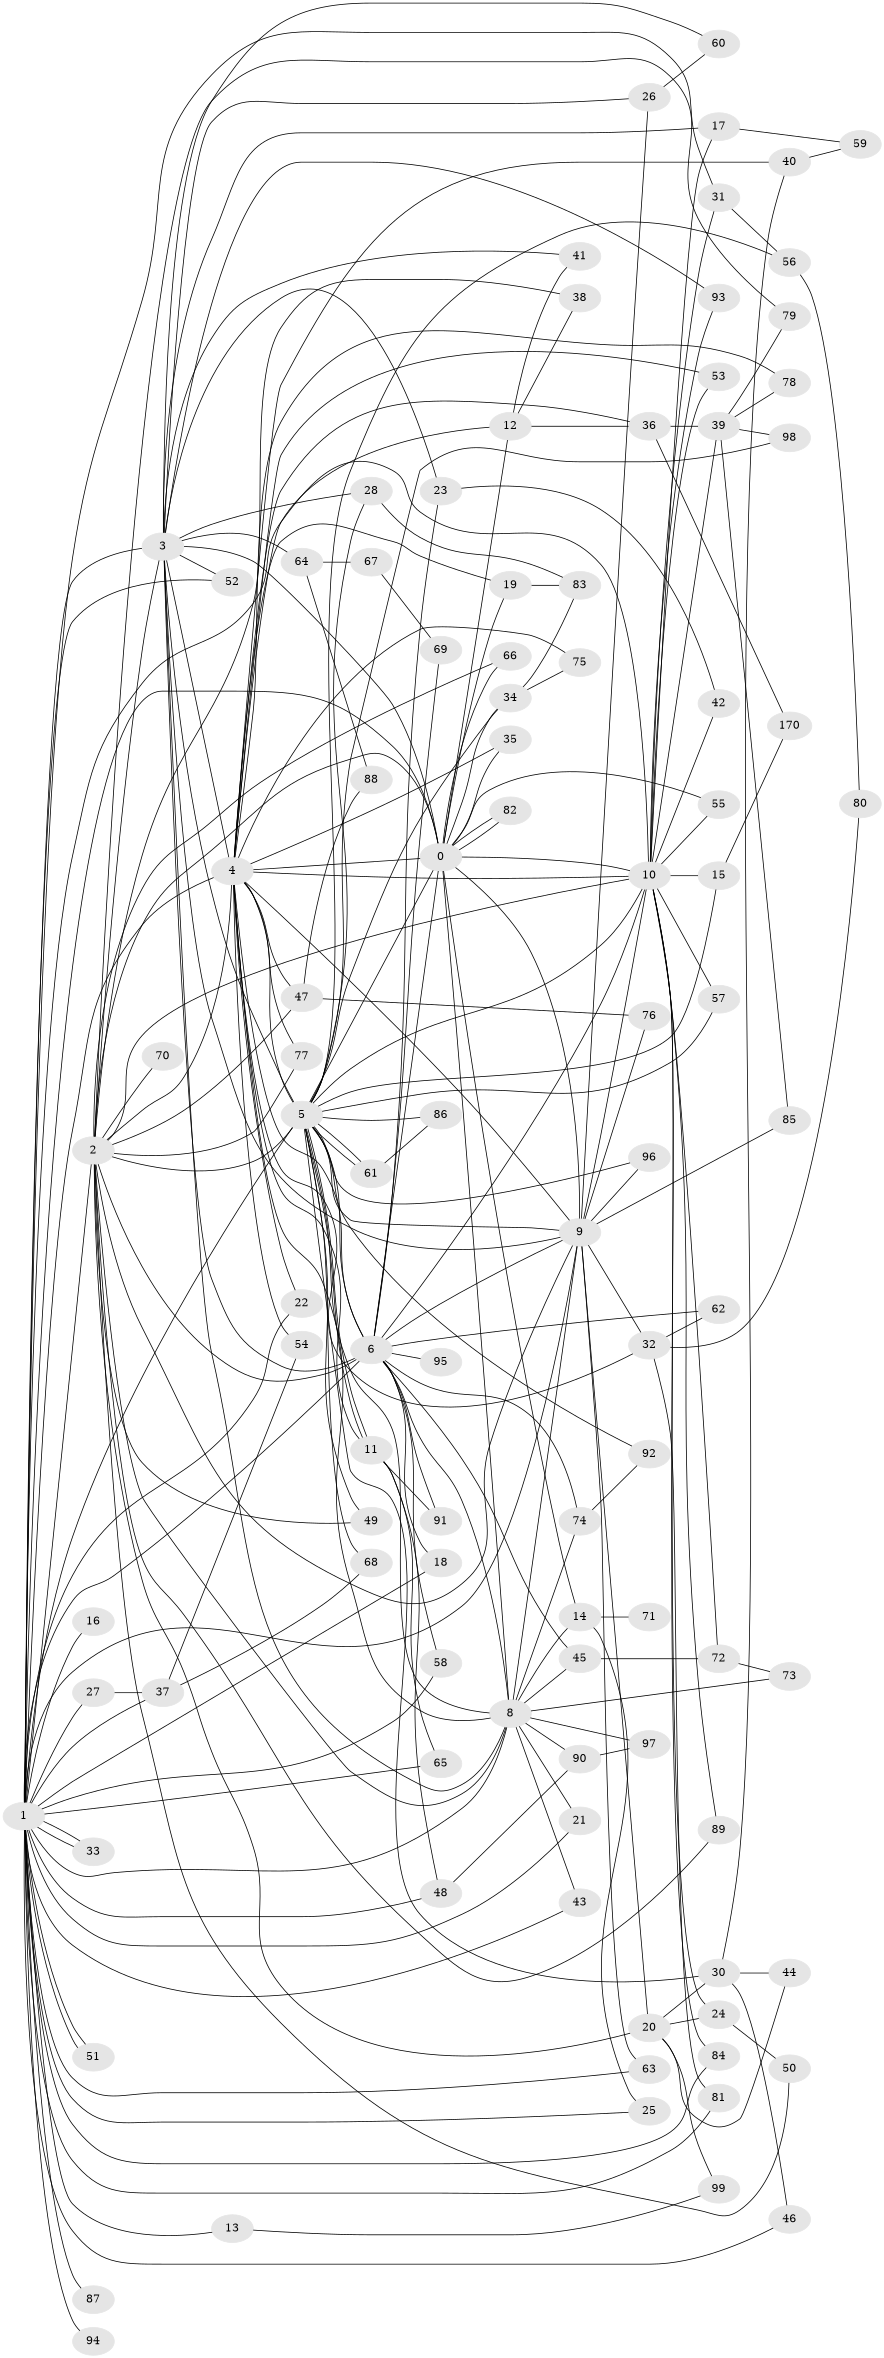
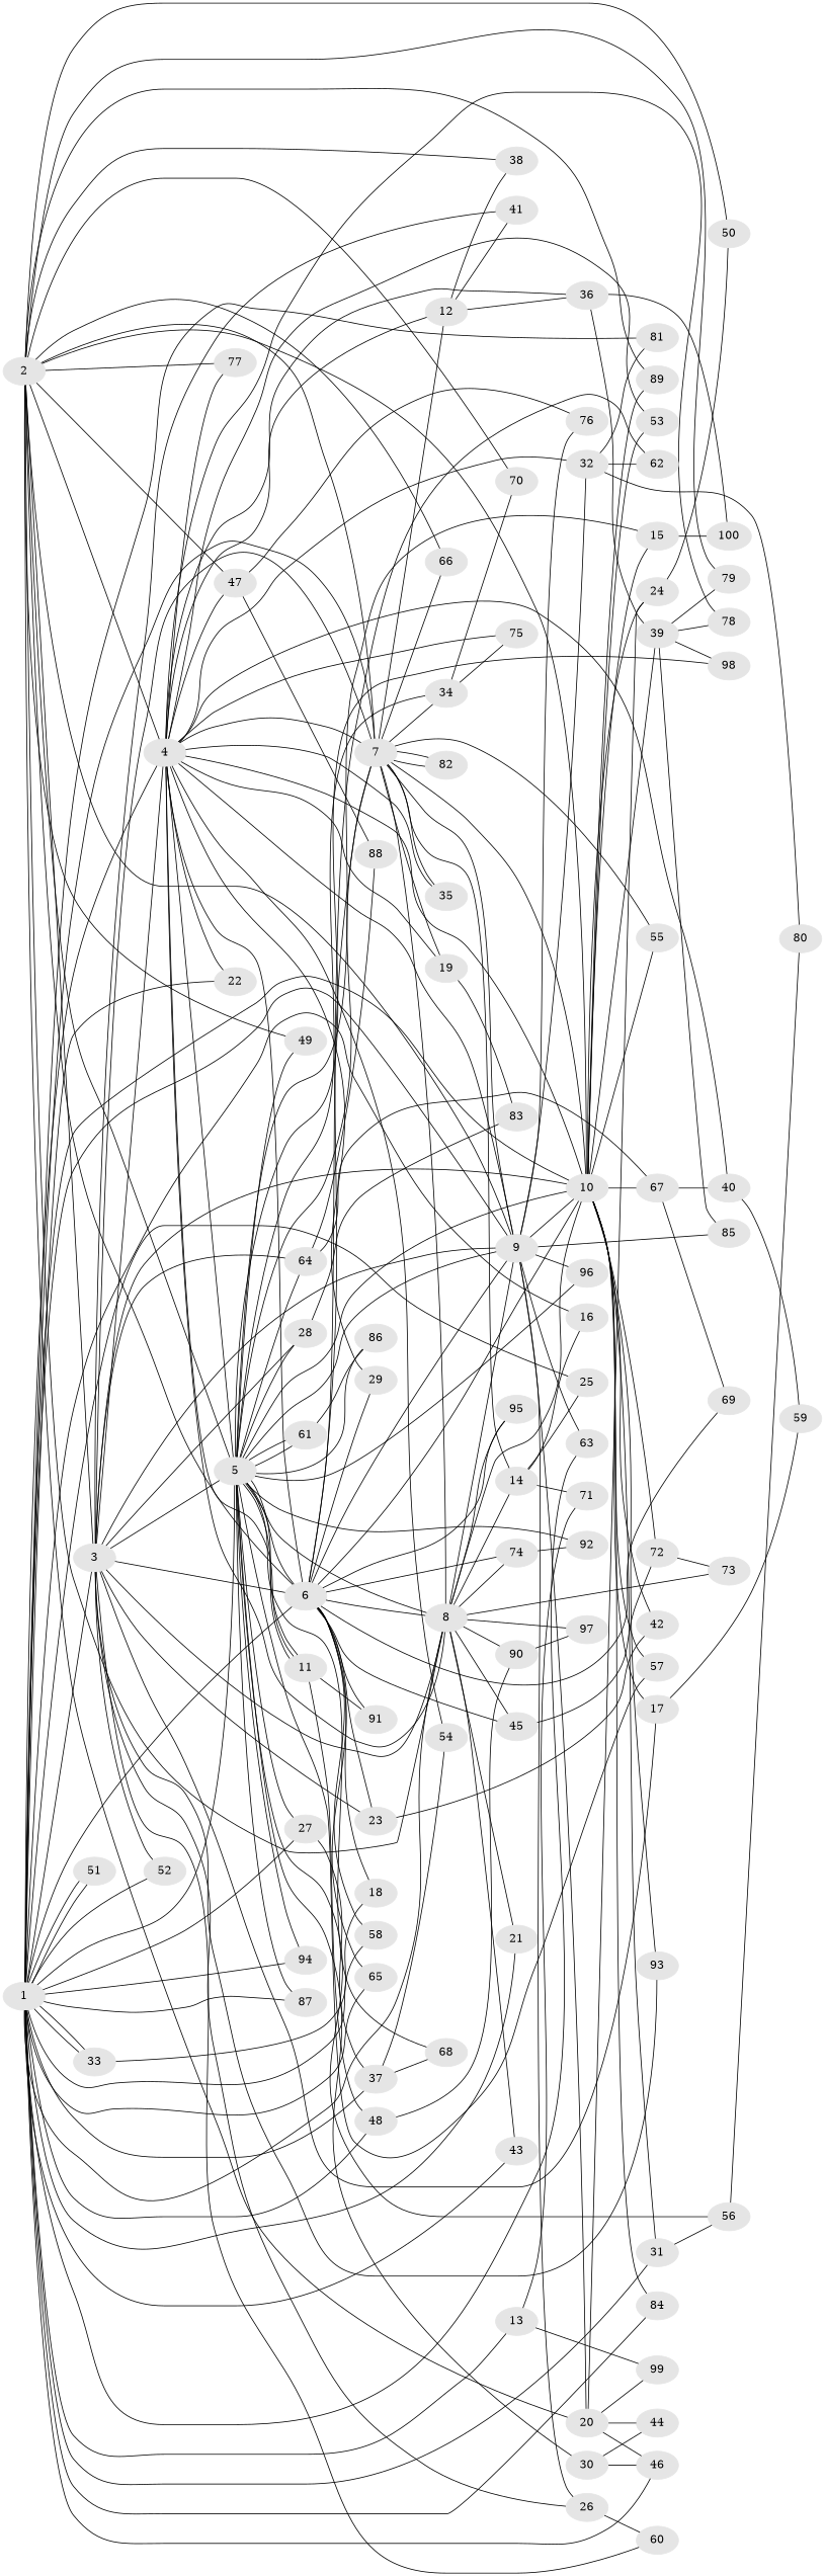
  graph {
    rankdir=LR
    node [color=gray90 style=filled]
    1
    2
    3
    4
    5
    6
-   7 [label=0]
+   7
    8
    9
    10
    13
    16
    18
    21
    22
    25
    27
    31
    33
    37
    43
    46
    48
    51
    52
    58
    63
    65
    81
    84
    87
    94
    20
    38
    47
    49
    50
    66
    70
    77
    79
    89
    17
    23
    26
    28
    41
    60
    64
    93
    12
    19
+   29
    32
    35
    36
    40
    53
    54
    75
    78
    11
    15
    30
    34
    56
    57
    61
    68
    86
    92
    96
    98
    45
    62
    69
    74
    91
    95
    14
    55
    82
    73
    90
    97
    76
    85
    24
    39
    42
    67
    72
    71
    99
    44
    88
    59
    83
    80
-   100 [label=170]
-   1 -- 2
+   100
    1 -- 3
    1 -- 4
    1 -- 5
    1 -- 6
    1 -- 7
    1 -- 8
    1 -- 9
    1 -- 10
    1 -- 13
    1 -- 16
-   1 -- 18
+   33 -- 18
    1 -- 21
    1 -- 22
    1 -- 25
    1 -- 27
    1 -- 31
    1 -- 33
    1 -- 33
    1 -- 37
    1 -- 43
    1 -- 46
    1 -- 48
    1 -- 51
    1 -- 51
    1 -- 52
    1 -- 58
    1 -- 63
    1 -- 65
    1 -- 81
    1 -- 84
    1 -- 87
    1 -- 94
    2 -- 3
    2 -- 4
    2 -- 5
    2 -- 6
    2 -- 7
    2 -- 8
    2 -- 9
    2 -- 10
    2 -- 20
    2 -- 38
    2 -- 47
    2 -- 49
    2 -- 50
    2 -- 66
    2 -- 70
    2 -- 77
    2 -- 79
    2 -- 89
    3 -- 4
    3 -- 5
    3 -- 6
    3 -- 7
    3 -- 8
    3 -- 9
+   3 -- 10
    3 -- 52
    3 -- 17
    3 -- 23
    3 -- 26
    3 -- 28
    3 -- 41
    3 -- 60
    3 -- 64
    3 -- 93
    4 -- 5
    4 -- 6
    4 -- 7
    4 -- 8
    4 -- 9
    4 -- 10
    4 -- 22
    4 -- 47
    4 -- 77
    4 -- 12
    4 -- 19
+   4 -- 29
    4 -- 32
    4 -- 35
    4 -- 36
    4 -- 40
    4 -- 53
    4 -- 54
    4 -- 75
    4 -- 78
    4 -- 11
    5 -- 6
    5 -- 7
    5 -- 8
    5 -- 9
    5 -- 10
+   5 -- 27
+   5 -- 87
+   5 -- 94
    5 -- 49
    5 -- 28
+   5 -- 64
    5 -- 11
    5 -- 11
    5 -- 15
    5 -- 30
    5 -- 34
    5 -- 56
    5 -- 57
    5 -- 61
    5 -- 61
    5 -- 68
    5 -- 86
    5 -- 92
    5 -- 96
    5 -- 98
    6 -- 7
    6 -- 8
    6 -- 9
    6 -- 10
    6 -- 18
    6 -- 58
    6 -- 23
+   6 -- 29
    6 -- 45
    6 -- 62
    6 -- 69
    6 -- 74
    6 -- 91
    6 -- 95
    7 -- 8
    7 -- 9
    7 -- 10
    7 -- 66
    7 -- 12
    7 -- 19
    7 -- 35
    7 -- 34
    7 -- 14
    7 -- 55
    7 -- 82
    7 -- 82
    8 -- 9
+   8 -- 10
    8 -- 21
    8 -- 43
    8 -- 45
    8 -- 74
+   8 -- 95
    8 -- 14
    8 -- 73
    8 -- 90
    8 -- 97
    9 -- 10
    9 -- 63
    9 -- 20
    9 -- 26
    9 -- 32
    9 -- 96
    9 -- 76
    9 -- 85
    10 -- 31
    10 -- 84
    10 -- 89
    10 -- 17
    10 -- 93
    10 -- 53
    10 -- 15
    10 -- 57
    10 -- 55
    10 -- 24
    10 -- 39
    10 -- 42
+   10 -- 67
    10 -- 72
+   13 -- 71
    13 -- 99
    27 -- 37
    31 -- 56
    37 -- 54
    37 -- 68
    48 -- 90
-   20 -- 30
+   20 -- 46
    20 -- 24
    20 -- 99
    20 -- 44
    47 -- 76
    47 -- 88
    17 -- 59
    23 -- 42
    26 -- 60
    28 -- 83
    64 -- 67
    64 -- 88
    12 -- 38
    12 -- 41
    12 -- 36
    19 -- 83
    32 -- 81
    32 -- 62
    32 -- 80
    36 -- 39
    36 -- 100
    40 -- 59
    11 -- 48
-   11 -- 65
+   6 -- 65
    11 -- 91
    15 -- 100
    30 -- 46
-   30 -- 40
+   67 -- 40
    30 -- 44
-   34 -- 83
+   34 -- 70
    34 -- 75
    56 -- 80
    61 -- 86
    45 -- 72
    74 -- 92
+   14 -- 16
    14 -- 25
    14 -- 71
    90 -- 97
    24 -- 50
    39 -- 79
    39 -- 78
    39 -- 98
    39 -- 85
    67 -- 69
    72 -- 73
  }
